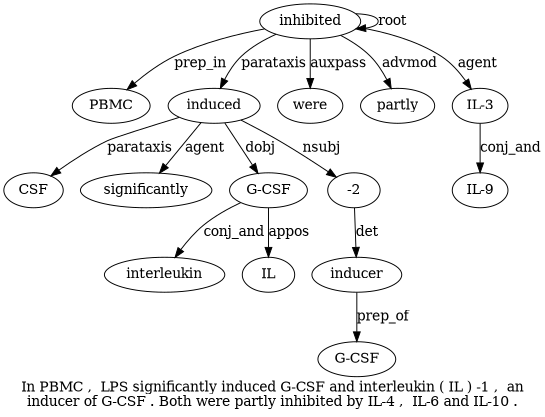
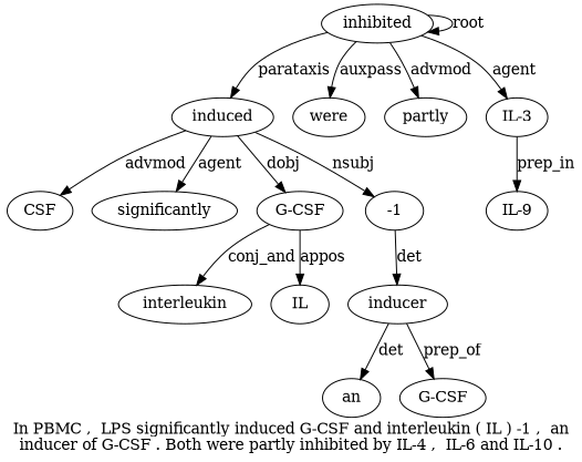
  digraph {
    label="In PBMC ,  LPS significantly induced G-CSF and interleukin ( IL ) -1 ,  an\ninducer of G-CSF . Both were partly inhibited by IL-4 ,  IL-6 and IL-10 ."
    node [fillcolor=white style=filled]
    n1 [label=inhibited]
-   n2 [label=PBMC]
    n3 [label=induced]
    n4 [label=were]
    n5 [label=partly]
    n6 [label="IL-3"]
    n7 [label=CSF]
    n8 [label=significantly]
    n9 [label="G-CSF"]
-   n10 [label=-2]
+   n10 [label=-1]
    n11 [label="IL-9"]
    n12 [label=interleukin]
    n13 [label=IL]
    n14 [label=inducer]
+   n15 [label=an]
    n16 [label="G-CSF"]
    n1 -> n1 [label=root]
-   n1 -> n2 [label=prep_in]
    n1 -> n3 [label=parataxis]
    n1 -> n4 [label=auxpass]
    n1 -> n5 [label=advmod]
    n1 -> n6 [label=agent]
-   n3 -> n7 [label=parataxis]
+   n3 -> n7 [label=advmod]
    n3 -> n8 [label=agent]
    n3 -> n9 [label=dobj]
    n3 -> n10 [label=nsubj]
-   n6 -> n11 [label=conj_and]
+   n6 -> n11 [label=prep_in]
    n9 -> n12 [label=conj_and]
    n9 -> n13 [label=appos]
    n10 -> n14 [label=det]
+   n14 -> n15 [label=det]
    n14 -> n16 [label=prep_of]
  }
